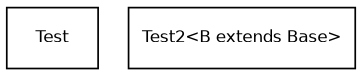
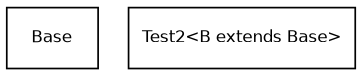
  digraph {
    node [fontcolor=black fontname=Helvetica fontsize=10.0 shape=record]
-   n1 [label=Test]
+   n1 [label=Base]
    n2 [label="Test2\<B extends Base\>"]
  }
